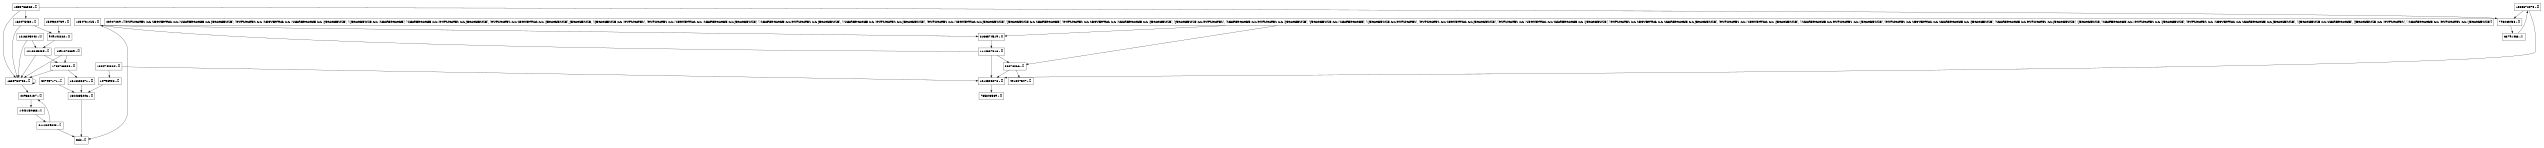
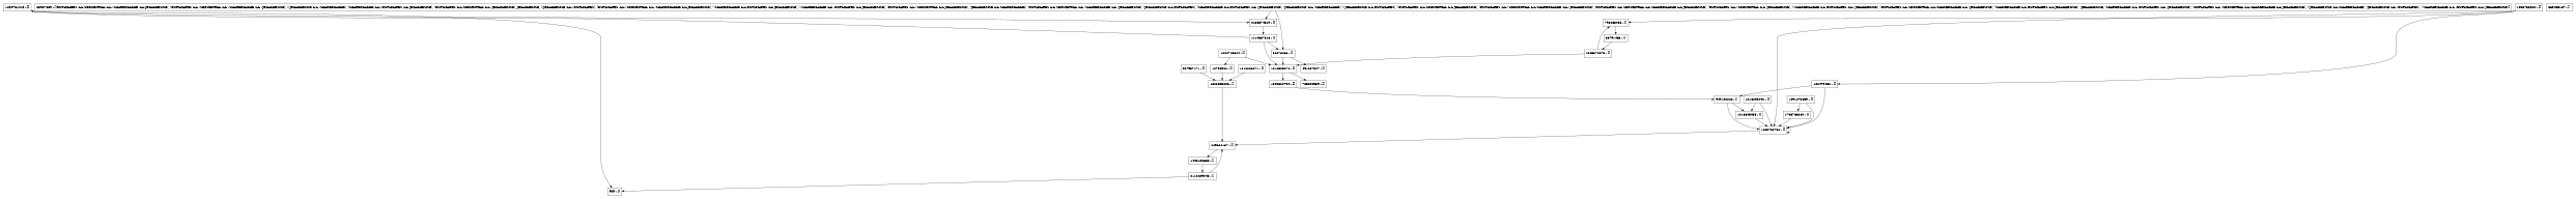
  digraph {
    node [shape=record]
    n1 [label="1685730736 - []"]
    n2 [label="229682137 - []"]
    n3 [label="1442150633 - []"]
    n4 [label="2112229043 - []"]
    n5 [label="exit - []"]
    n6 [label="1110387316 - []"]
    n7 [label="1254731415 - []"]
    n8 [label="33278066 - []"]
    n9 [label="1012505278 - []"]
    n10 [label="2133574519 - []"]
    n11 [label="491307547 - []"]
    n12 [label="949102222 - []"]
    n13 [label="1218645435 - []"]
    n14 [label="1733763380 - []"]
    n15 [label="1091273639 - []"]
    n16 [label="1816288671 - []"]
    n17 [label="63791463 - []"]
    n18 [label="1565372075 - []"]
    n19 [label="798283438 - []"]
    n20 [label="1322835206 - []"]
    n21 [label="507957171 - []"]
    n22 [label="10798902 - []"]
    n23 [label="735803539 - []"]
    n24 [label="1533736360 - []"]
    n25 [label="162475482 - []"]
    n26 [label="1529320739 - []"]
    n27 [label="1216205042 - []"]
    n28 [label="1004742324 - []"]
    n29 [label="23927239 - [(DUPLICATES && SEQUENTIAL && !SHAREDCACHE && JECACHESIZE), (DUPLICATES && !SEQUENTIAL && !SHAREDCACHE && !JECACHESIZE), (!JECACHESIZE && !SHAREDCACHE), (SHAREDCACHE && !DUPLICATES && JECACHESIZE), (DUPLICATES && SEQUENTIAL && !JECACHESIZE), JECACHESIZE, (!JECACHESIZE && !DUPLICATES), (DUPLICATES && !SEQUENTIAL && !SHAREDCACHE && JECACHESIZE), (!SHAREDCACHE && DUPLICATES && JECACHESIZE), (!SHAREDCACHE && !DUPLICATES && JECACHESIZE), (DUPLICATES && !SEQUENTIAL && JECACHESIZE), (JECACHESIZE && SHAREDCACHE), (DUPLICATES && SEQUENTIAL && !SHAREDCACHE && !JECACHESIZE), (JECACHESIZE && DUPLICATES), (SHAREDCACHE && DUPLICATES && !JECACHESIZE), (JECACHESIZE && !SHAREDCACHE), (!JECACHESIZE && DUPLICATES), (DUPLICATES && SEQUENTIAL && JECACHESIZE), (DUPLICATES && !SEQUENTIAL && SHAREDCACHE && !JECACHESIZE), (DUPLICATES && SEQUENTIAL && SHAREDCACHE && JECACHESIZE), (DUPLICATES && !SEQUENTIAL && !JECACHESIZE), (!SHAREDCACHE && DUPLICATES && !JECACHESIZE), (DUPLICATES && SEQUENTIAL && SHAREDCACHE && !JECACHESIZE), (SHAREDCACHE && DUPLICATES && JECACHESIZE), !JECACHESIZE, (SHAREDCACHE && !DUPLICATES && !JECACHESIZE), (DUPLICATES && !SEQUENTIAL && SHAREDCACHE && JECACHESIZE), (!JECACHESIZE && SHAREDCACHE), (JECACHESIZE && !DUPLICATES), (!SHAREDCACHE && !DUPLICATES && !JECACHESIZE)]"]
+   n30 [label="365465137 - []"]
    n1 -> n1
    n1 -> n2
    n2 -> n3
    n3 -> n4
    n4 -> n2
    n4 -> n5
    n6 -> n7
    n6 -> n8
    n6 -> n9
    n7 -> n5
    n7 -> n10
    n8 -> n9
    n8 -> n11
    n9 -> n23
+   n9 -> n26
    n10 -> n6
+   n12 -> n1
    n12 -> n13
    n13 -> n1
-   n13 -> n14
    n14 -> n1
-   n14 -> n16
    n15 -> n1
    n15 -> n14
    n16 -> n20
    n17 -> n18
    n18 -> n9
    n18 -> n19
    n19 -> n17
-   n20 -> n5
+   n20 -> n2
    n21 -> n20
    n22 -> n20
    n24 -> n1
    n24 -> n19
    n24 -> n25
    n25 -> n1
    n25 -> n12
    n26 -> n12
    n27 -> n1
    n27 -> n13
    n28 -> n9
    n28 -> n22
    n29 -> n8
    n29 -> n10
  }
